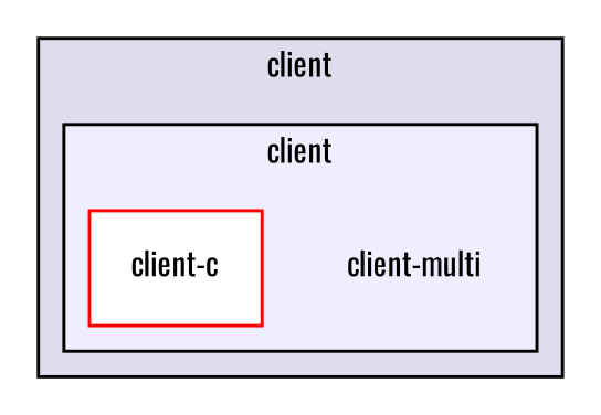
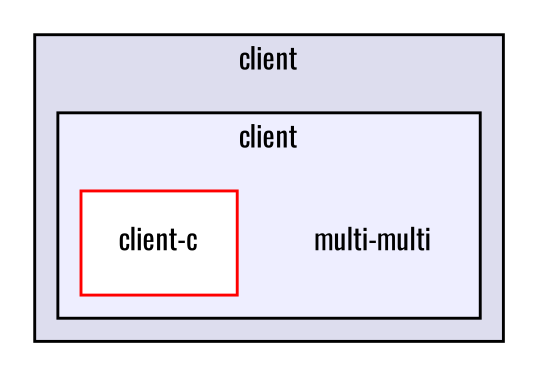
  digraph {
    compound=true
    fontname=Oswald
    node [fontname=Oswald fontsize=10]
-   n1 [label="client-multi" shape=plaintext]
+   n1 [label="multi-multi" shape=plaintext]
    n2 [color=red fillcolor=white label="client-c" shape=box style=filled]
    subgraph cluster_1 {
      bgcolor="#ddddee"
      fontsize=10
      label=client
      pencolor=black
      subgraph cluster_2 {
        bgcolor="#eeeeff"
        fontsize=10
        pencolor=black
        n1
        n2
      }
    }
  }
